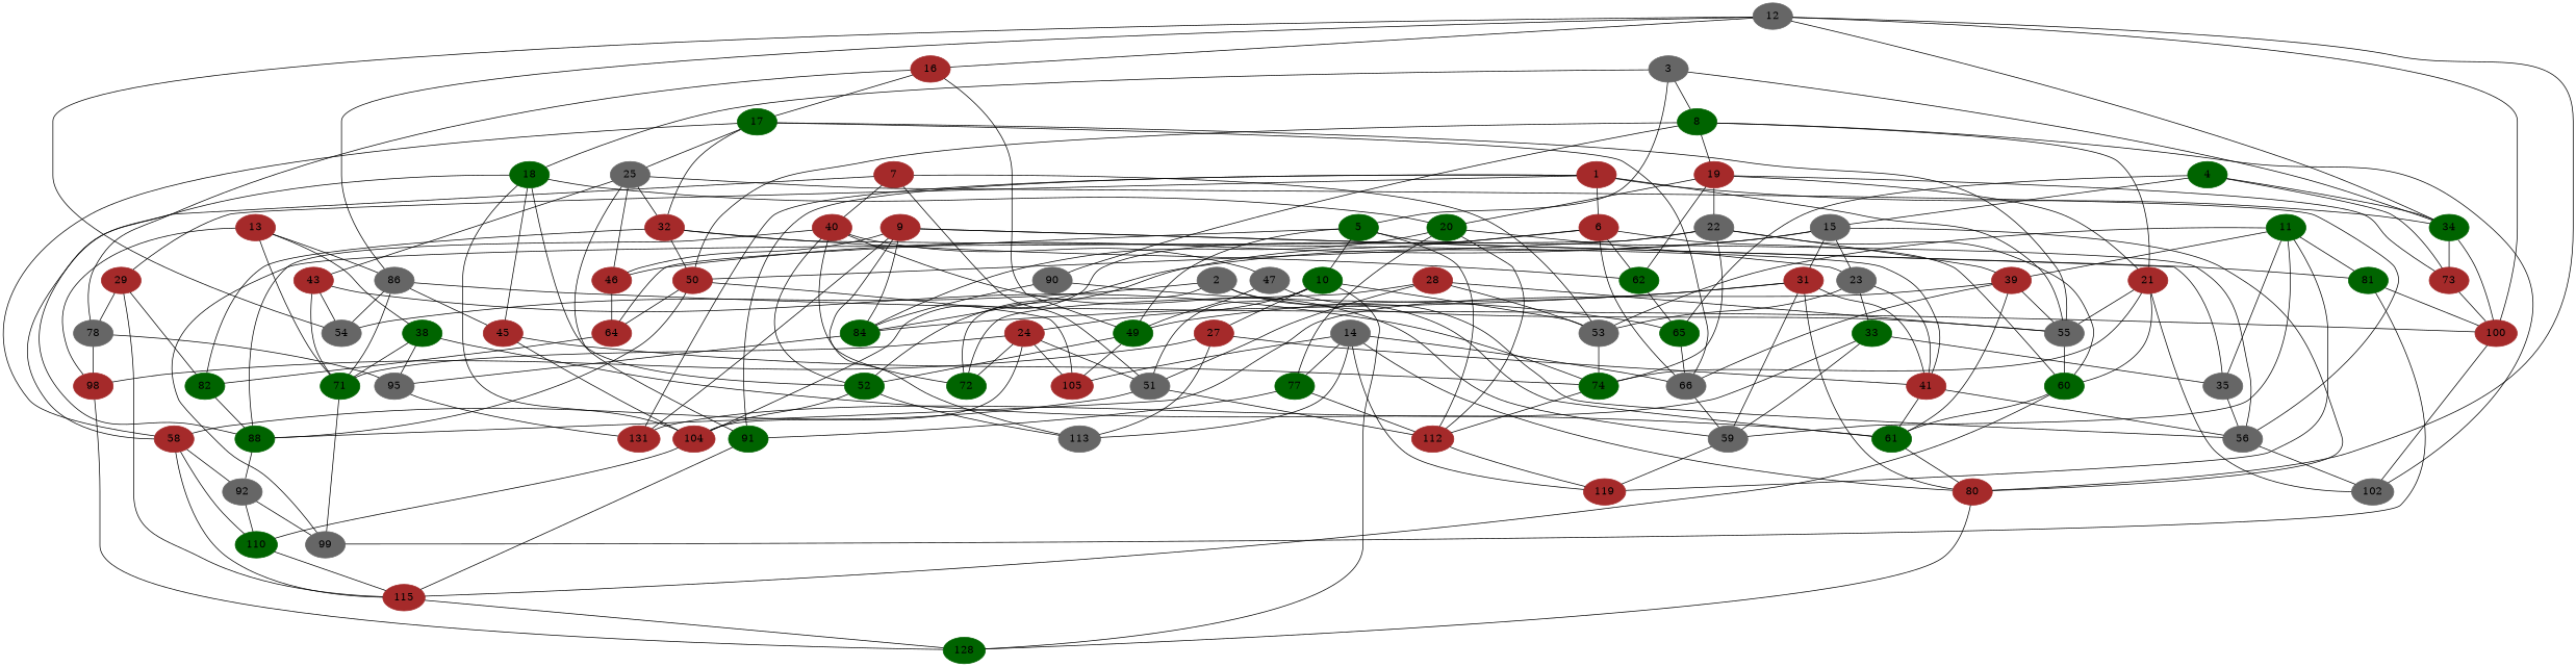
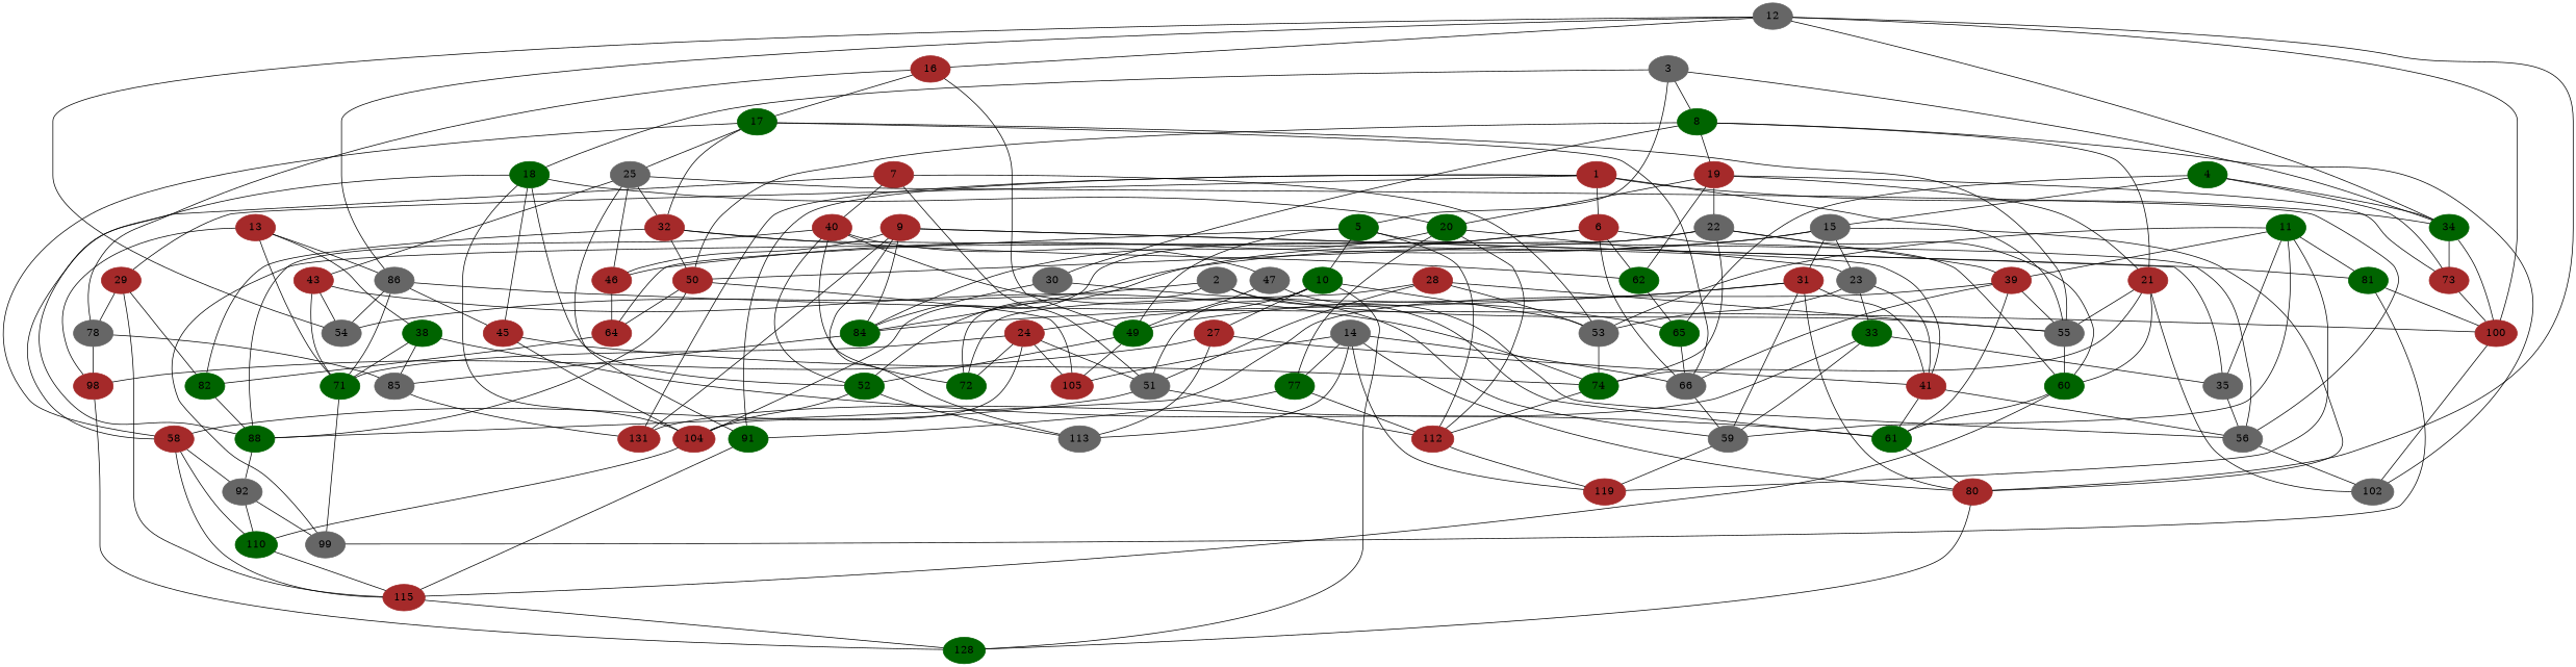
  graph {
    node [color=brown style=filled]
    1 [super="+26"]
    6 [super="+101"]
    29
    34 [color=darkgreen super="+83"]
    55 [color=gray40 super="+93"]
    91 [color=darkgreen]
    131
    52 [color=darkgreen super="+69"]
    60 [color=darkgreen super="+63"]
    62 [color=darkgreen]
    66 [color=gray40 super="+87"]
    104 [super="+118"]
    78 [color=gray40]
    82 [color=darkgreen]
    115 [super="+117"]
    73
    100 [super="+121"]
    2 [color=gray40]
    54 [color=gray40]
    61 [color=darkgreen super="+123"]
    72 [color=darkgreen]
-   30 [color=gray40 label=90]
+   30 [color=gray40]
    65 [color=darkgreen]
    84 [color=darkgreen super="+122"]
    80 [super="+126"]
    5 [color=darkgreen super="+120"]
    10 [color=darkgreen super="+129"]
    49 [color=darkgreen super="+94"]
    56 [color=gray40 super="+75"]
    64
    112 [super="+124"]
    3 [color=gray40]
    8 [color=darkgreen super="+109"]
    18 [color=darkgreen super="+67"]
    19 [super="+57"]
    21 [super="+116"]
    50 [super="+96"]
    102 [color=gray40]
    20 [color=darkgreen super="+107"]
    45
    88 [color=darkgreen super="+90"]
    15 [color=gray40 super="+68"]
    46
    23 [color=gray40]
    31 [super="+103"]
    4 [color=darkgreen]
    51 [color=gray40 super="+111"]
    53 [color=gray40 super="+125"]
    24 [super="+44"]
    27
    128 [color=darkgreen]
    105
    119
    113 [color=gray40]
    n55 [color=gray40 label=59 super="+127"]
    110 [color=darkgreen]
    40 [super="+132"]
    47 [color=gray40]
    7
    58 [super="+76"]
    74 [color=darkgreen super="+86"]
    92 [color=gray40]
    22 [color=gray40 super="+70"]
    9 [super="+37"]
    35 [color=gray40]
    81 [color=darkgreen]
    99 [color=gray40]
-   95 [color=gray40]
+   95 [color=gray40 label=85]
    71 [color=darkgreen super="+130"]
    98
    41 [super="+106"]
    11 [color=darkgreen super="+114"]
    39 [super="+59"]
    12 [color=gray40 super="+42"]
    16
    n76 [color=gray40 label=86 super="+97"]
    17 [color=darkgreen super="+48"]
    13
    38 [color=darkgreen]
    14 [color=gray40 super="+79"]
    77 [color=darkgreen]
    33 [color=darkgreen]
    25 [color=gray40 super="+85"]
    32 [super="+108"]
    43
    28
    1 -- 6
    1 -- 29
    1 -- 34
    1 -- 55
    1 -- 91
    1 -- 131
    6 -- 52
    6 -- 60
    6 -- 62
    6 -- 66
    6 -- 104
    29 -- 78
    29 -- 82
    29 -- 115
    34 -- 73
    34 -- 100
    55 -- 60
    91 -- 115
    52 -- 104
    52 -- 113
    60 -- 115
    60 -- 61
    62 -- 65
    66 -- n55
    104 -- 110
    78 -- 95
    78 -- 98
    82 -- 88
    115 -- 128
    73 -- 100
    100 -- 102
    2 -- 55
    2 -- 54
    2 -- 61
    2 -- 72
    61 -- 80
    30 -- 65
    30 -- 84
    65 -- 66
    84 -- 95
    80 -- 128
    5 -- 10
    5 -- 49
    5 -- 56
    5 -- 64
    5 -- 112
    10 -- 51
    10 -- 53
    10 -- 24
    10 -- 27
    10 -- 128
    49 -- 52
    49 -- 105
    56 -- 102
    64 -- 82
    112 -- 119
    3 -- 34
    3 -- 5
    3 -- 8
    3 -- 18
    8 -- 30
    8 -- 19
    8 -- 21
    8 -- 50
    8 -- 102
    18 -- 52
    18 -- 104
    18 -- 20
    18 -- 45
    18 -- 88
    19 -- 62
    19 -- 73
    19 -- 21
    19 -- 20
    19 -- 22
    21 -- 55
    21 -- 60
    21 -- 102
    21 -- 74
    50 -- 64
    50 -- 88
    50 -- 105
    20 -- 84
    20 -- 112
    20 -- 23
    20 -- 77
    45 -- 104
    45 -- 74
    88 -- 92
    15 -- 84
    15 -- 80
    15 -- 46
    15 -- 23
    15 -- 31
    46 -- 64
    23 -- 53
    23 -- 41
    23 -- 33
    31 -- 84
    31 -- 80
    31 -- 49
    31 -- n55
    31 -- 41
    4 -- 34
    4 -- 73
    4 -- 65
    4 -- 15
    51 -- 112
    51 -- 58
    53 -- 74
    24 -- 104
    24 -- 72
    24 -- 51
    24 -- 105
    24 -- 71
    27 -- 113
    27 -- 98
    27 -- 41
    n55 -- 119
    110 -- 115
    40 -- 52
    40 -- 72
    40 -- 88
    40 -- n55
    40 -- 47
    47 -- 49
    47 -- 56
    7 -- 51
    7 -- 53
    7 -- 40
    7 -- 58
    58 -- 115
    58 -- 110
    58 -- 92
    74 -- 112
    92 -- 110
    92 -- 99
    22 -- 60
    22 -- 50
    22 -- 74
    22 -- 99
    22 -- 39
    9 -- 131
    9 -- 84
    9 -- 46
    9 -- 113
    9 -- 35
    9 -- 81
    35 -- 56
    81 -- 100
    81 -- 99
    95 -- 131
    71 -- 99
    98 -- 128
    41 -- 61
    41 -- 56
    11 -- 53
    11 -- 119
    11 -- n55
    11 -- 35
    11 -- 81
    11 -- 39
    39 -- 55
    39 -- 66
    39 -- 61
    39 -- 88
    12 -- 34
    12 -- 100
    12 -- 54
    12 -- 80
    12 -- 16
    12 -- n76
    16 -- 78
    16 -- 49
    16 -- 17
    n76 -- 100
    n76 -- 54
    n76 -- 45
    n76 -- 71
    17 -- 55
    17 -- 66
    17 -- 58
    17 -- 25
    17 -- 32
    13 -- 71
    13 -- 98
    13 -- n76
    13 -- 38
    38 -- 61
    38 -- 95
    38 -- 71
    14 -- 66
    14 -- 80
    14 -- 105
    14 -- 119
    14 -- 113
    14 -- 77
    77 -- 91
    77 -- 112
    33 -- 131
    33 -- n55
    33 -- 35
    25 -- 91
    25 -- 56
    25 -- 46
    25 -- 32
    25 -- 43
    32 -- 62
    32 -- 82
    32 -- 50
    32 -- 41
    43 -- 54
    43 -- 74
    43 -- 71
    28 -- 55
    28 -- 72
    28 -- 51
    28 -- 53
  }
